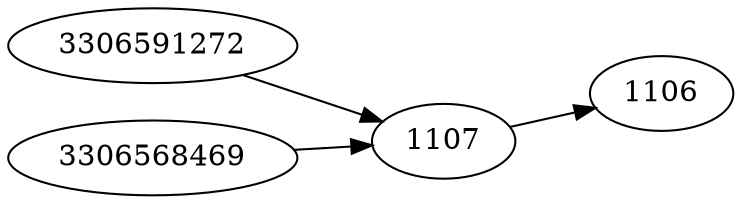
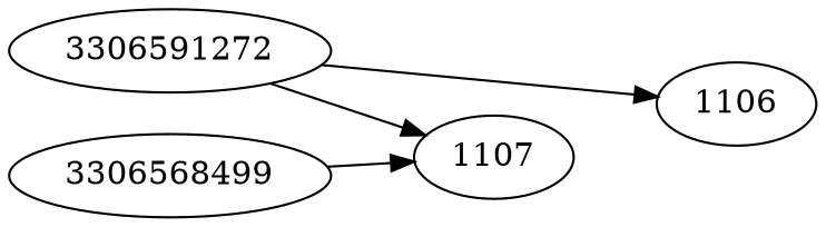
  strict digraph {
    rankdir=LR
    3306591272
    1106
    1107
-   3306568469
-   1107 -> 1106
+   3306568469 [label=3306568499]
+   3306591272 -> 1106
    3306591272 -> 1107
    3306568469 -> 1107
  }
